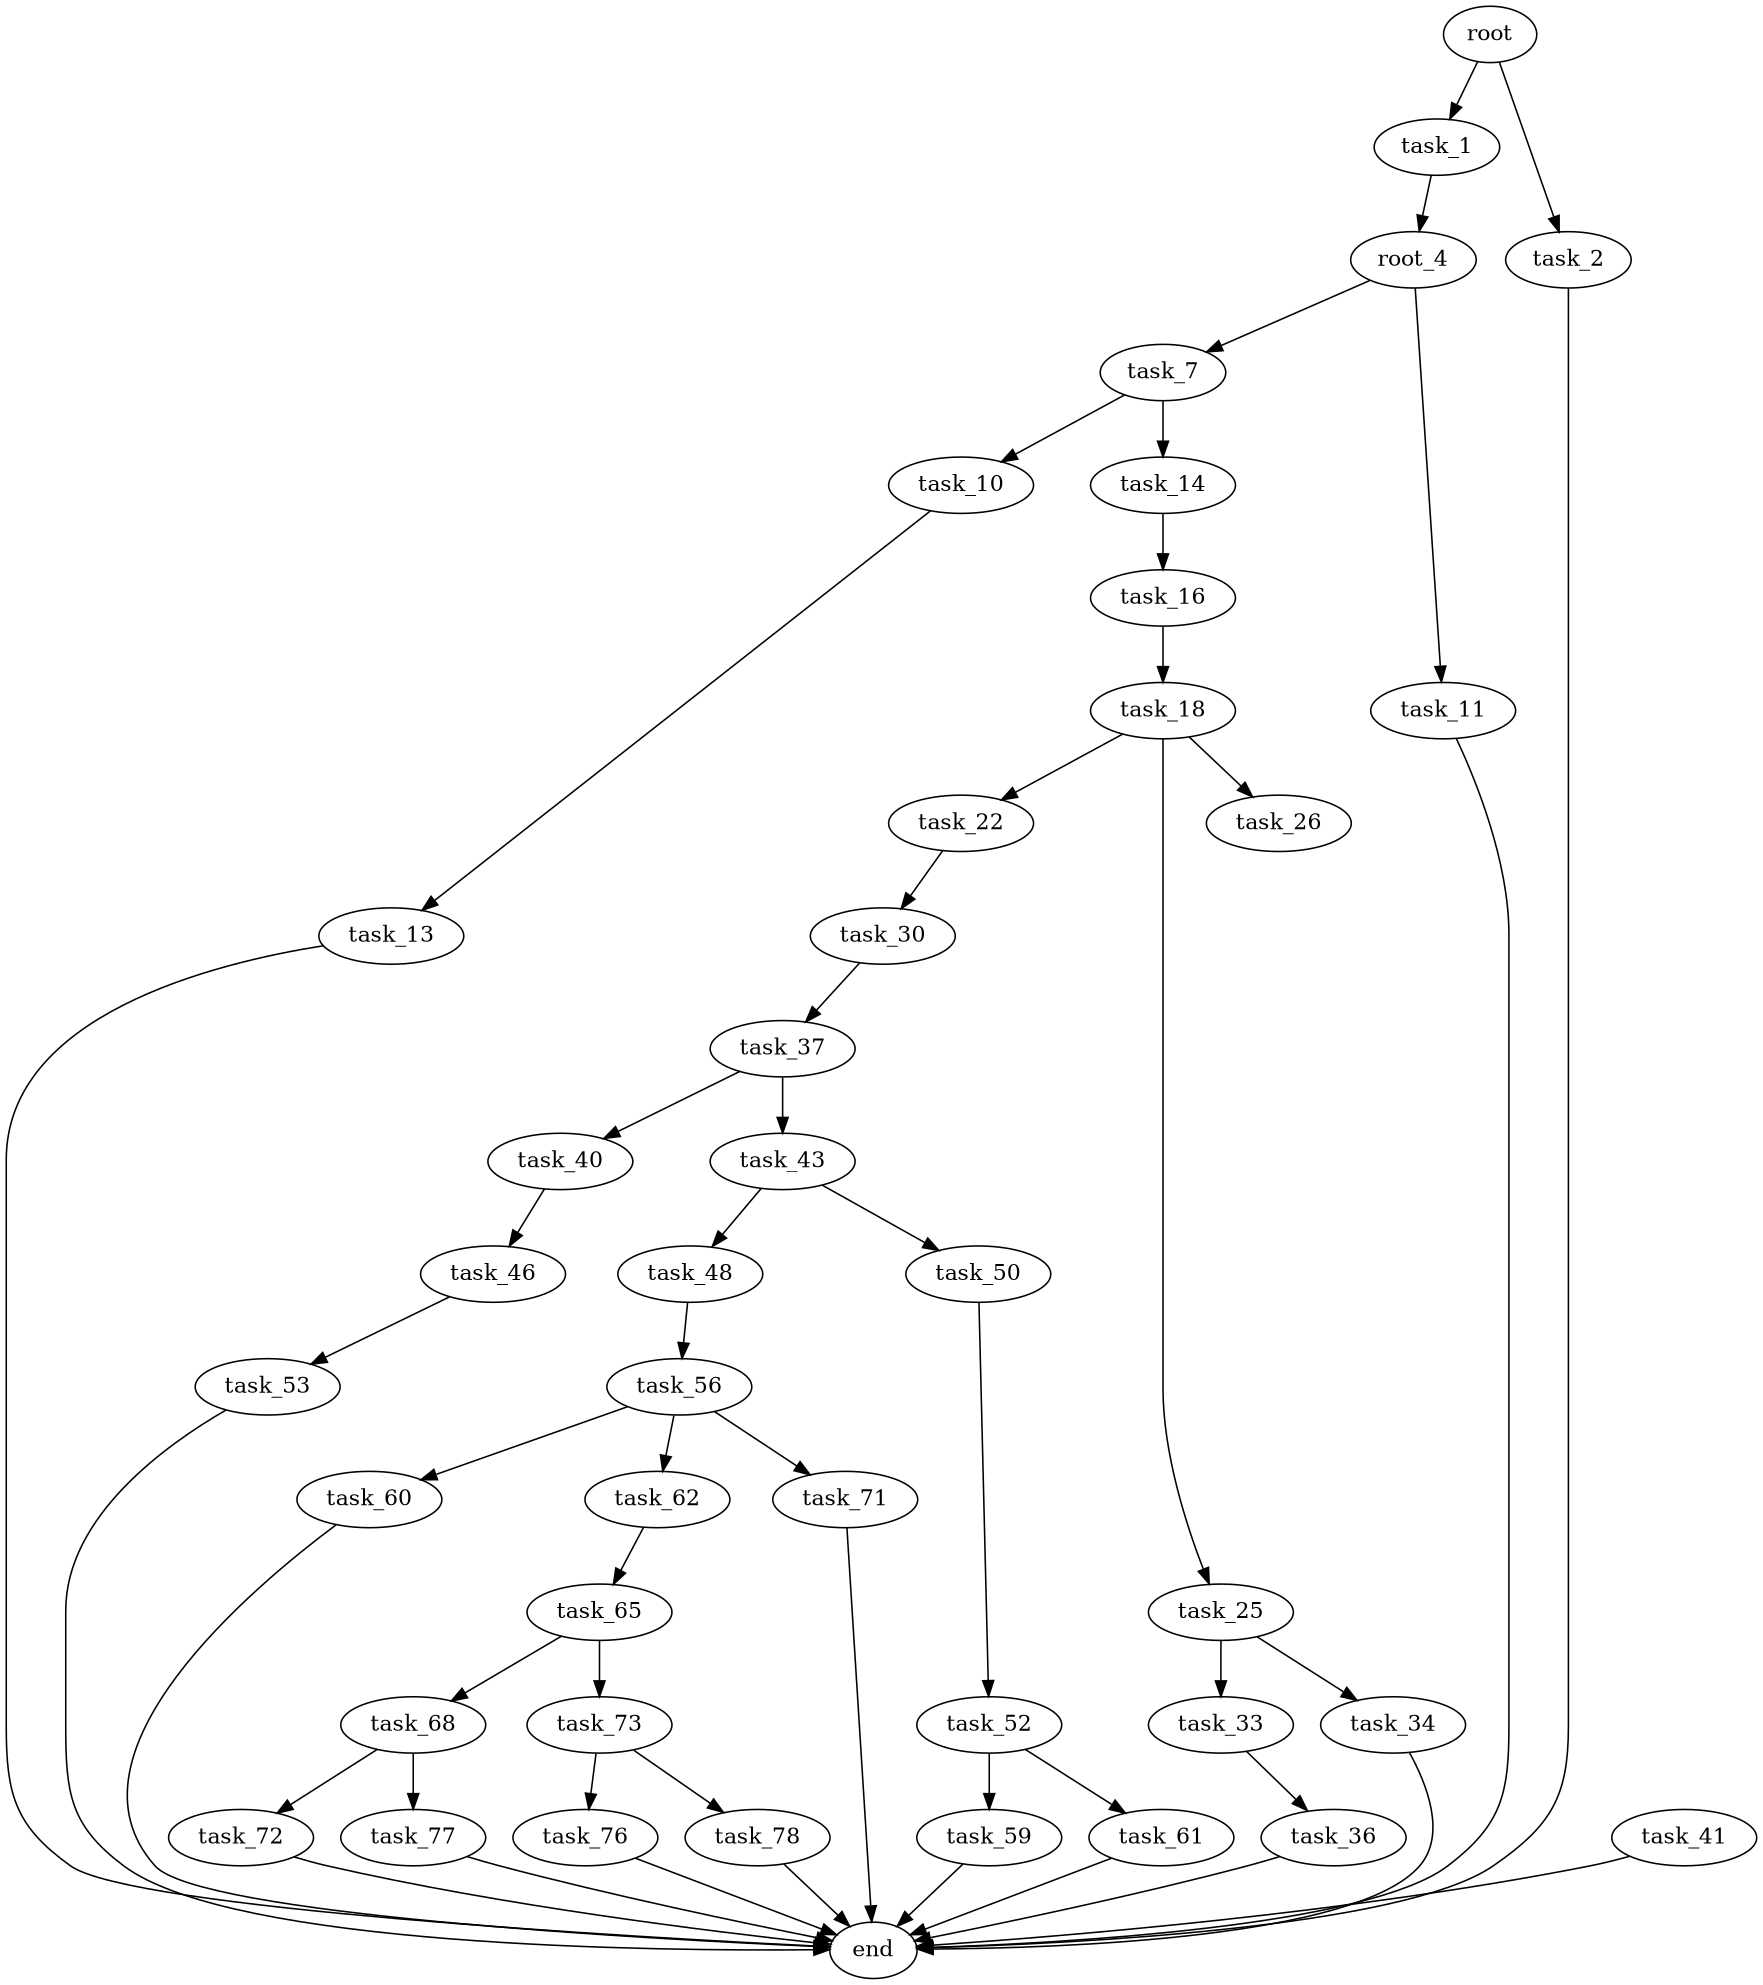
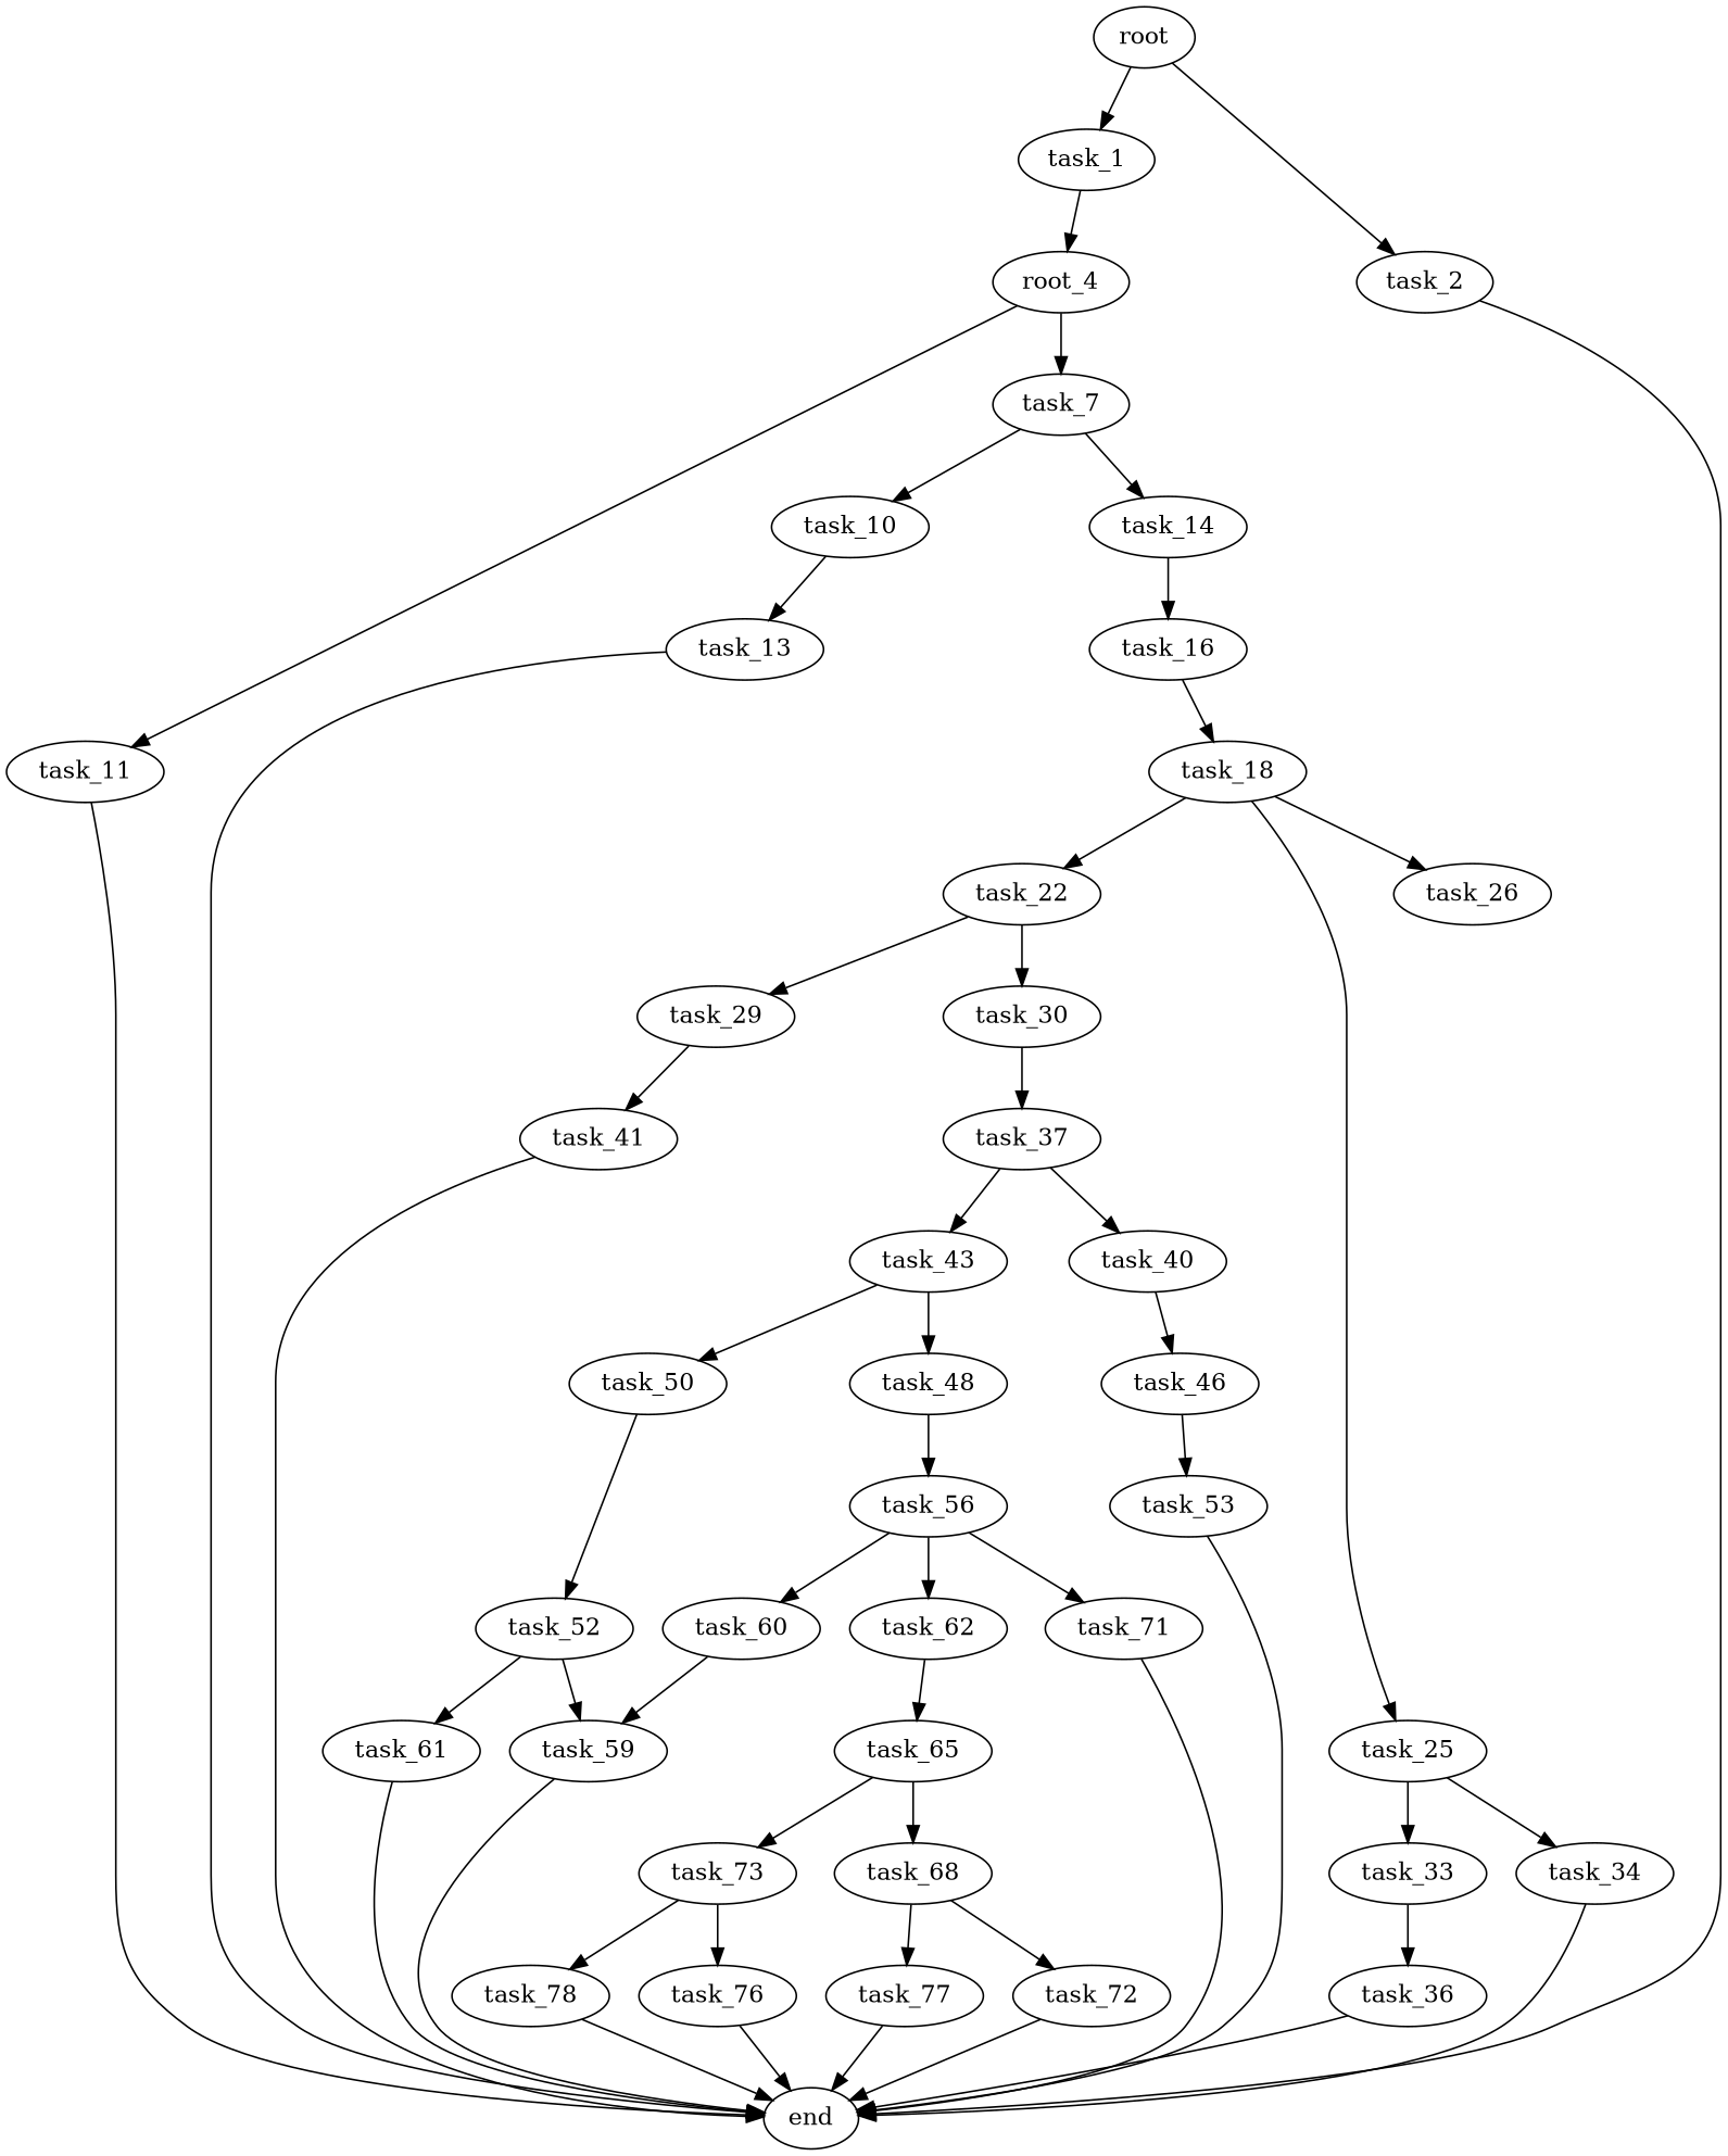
  digraph {
    root
    task_1
    task_2
    n4 [label=root_4]
    end
    task_7
    task_11
    task_10
    task_14
    task_13
    task_16
    task_18
    task_22
    task_25
    task_26
+   task_29
    task_30
    task_33
    task_34
    task_41
    task_37
    task_36
    task_40
    task_43
    task_46
    task_48
    task_50
    task_53
    task_56
    task_52
    task_60
    task_62
    task_71
    task_59
    task_61
    task_65
    task_68
    task_73
    task_72
    task_77
    task_76
    task_78
    root -> task_1
    root -> task_2
    task_1 -> n4
    task_2 -> end
    n4 -> task_7
    n4 -> task_11
    task_7 -> task_10
    task_7 -> task_14
    task_11 -> end
    task_10 -> task_13
    task_14 -> task_16
    task_13 -> end
    task_16 -> task_18
    task_18 -> task_22
    task_18 -> task_25
    task_18 -> task_26
+   task_22 -> task_29
    task_22 -> task_30
    task_25 -> task_33
    task_25 -> task_34
+   task_29 -> task_41
    task_30 -> task_37
    task_33 -> task_36
    task_34 -> end
    task_41 -> end
    task_37 -> task_40
    task_37 -> task_43
    task_36 -> end
    task_40 -> task_46
    task_43 -> task_48
    task_43 -> task_50
    task_46 -> task_53
    task_48 -> task_56
    task_50 -> task_52
    task_53 -> end
    task_56 -> task_60
    task_56 -> task_62
    task_56 -> task_71
    task_52 -> task_59
    task_52 -> task_61
-   task_60 -> end
+   task_60 -> task_59
    task_62 -> task_65
    task_71 -> end
    task_59 -> end
    task_61 -> end
    task_65 -> task_68
    task_65 -> task_73
    task_68 -> task_72
    task_68 -> task_77
    task_73 -> task_76
    task_73 -> task_78
    task_72 -> end
    task_77 -> end
    task_76 -> end
    task_78 -> end
  }
